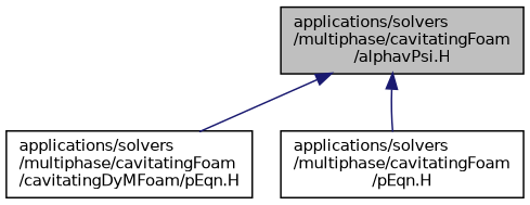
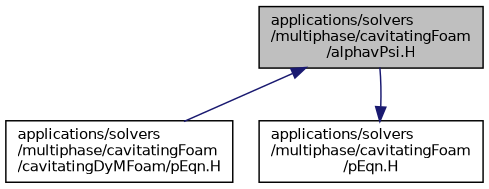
  digraph {
    node [color=black fontname=Helvetica fontsize=10 shape=record]
    edge [color=midnightblue dir=back fontname=Helvetica fontsize=10 labelfontname=Helvetica labelfontsize=10 style=solid]
    n1 [fillcolor=grey75 fontcolor=black height=0.2 label="applications/solvers\l/multiphase/cavitatingFoam\l/alphavPsi.H" style=filled width=0.4]
    n2 [height=0.2 label="applications/solvers\l/multiphase/cavitatingFoam\l/cavitatingDyMFoam/pEqn.H" width=0.4]
    n3 [height=0.2 label="applications/solvers\l/multiphase/cavitatingFoam\l/pEqn.H" width=0.4]
    n1 -> n2
-   n1 -> n3
+   n3 -> n1
  }
